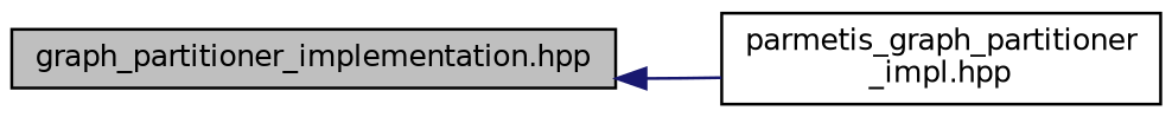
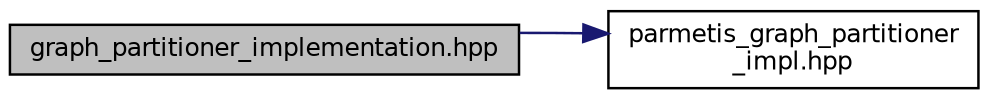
  digraph {
    rankdir=LR
    node [color=black fontname=Helvetica fontsize=10 shape=record style=filled]
    n1 [fillcolor=grey75 fontcolor=black height=0.2 label="graph_partitioner_implementation.hpp" width=0.4]
    n2 [fillcolor=white height=0.2 label="parmetis_graph_partitioner\l_impl.hpp" width=0.4]
-   n1 -> n2 [color=midnightblue dir=back fontname=Helvetica fontsize=10 labelfontname=Helvetica labelfontsize=10 style=solid]
+   n2 -> n1 [color=midnightblue dir=back fontname=Helvetica fontsize=10 labelfontname=Helvetica labelfontsize=10 style=solid]
  }
